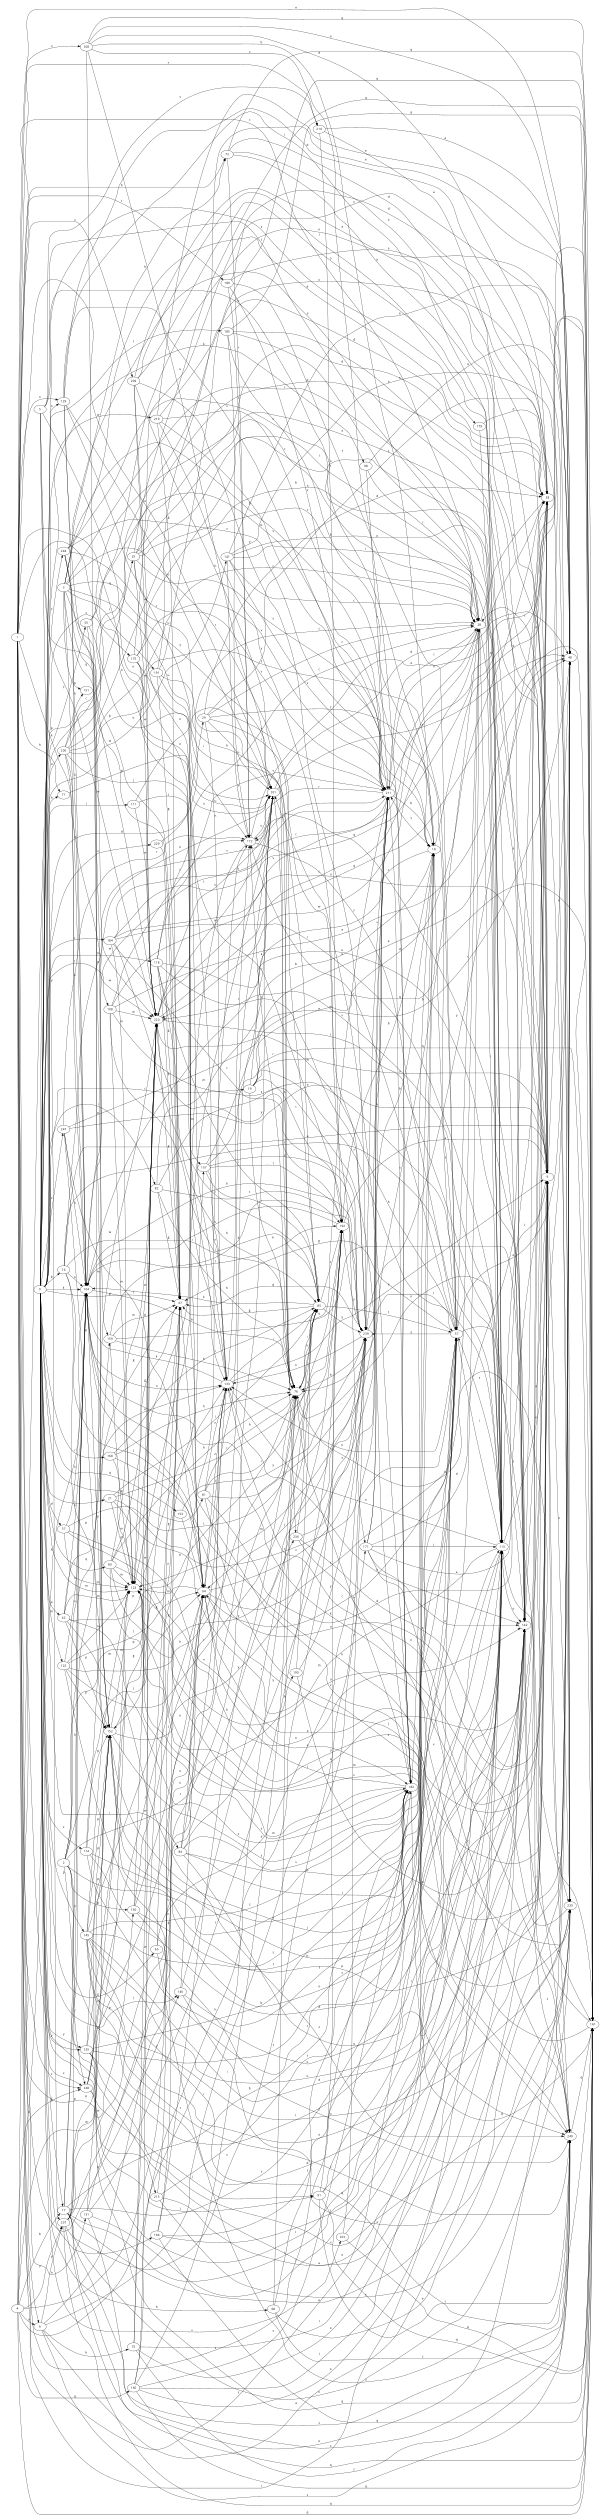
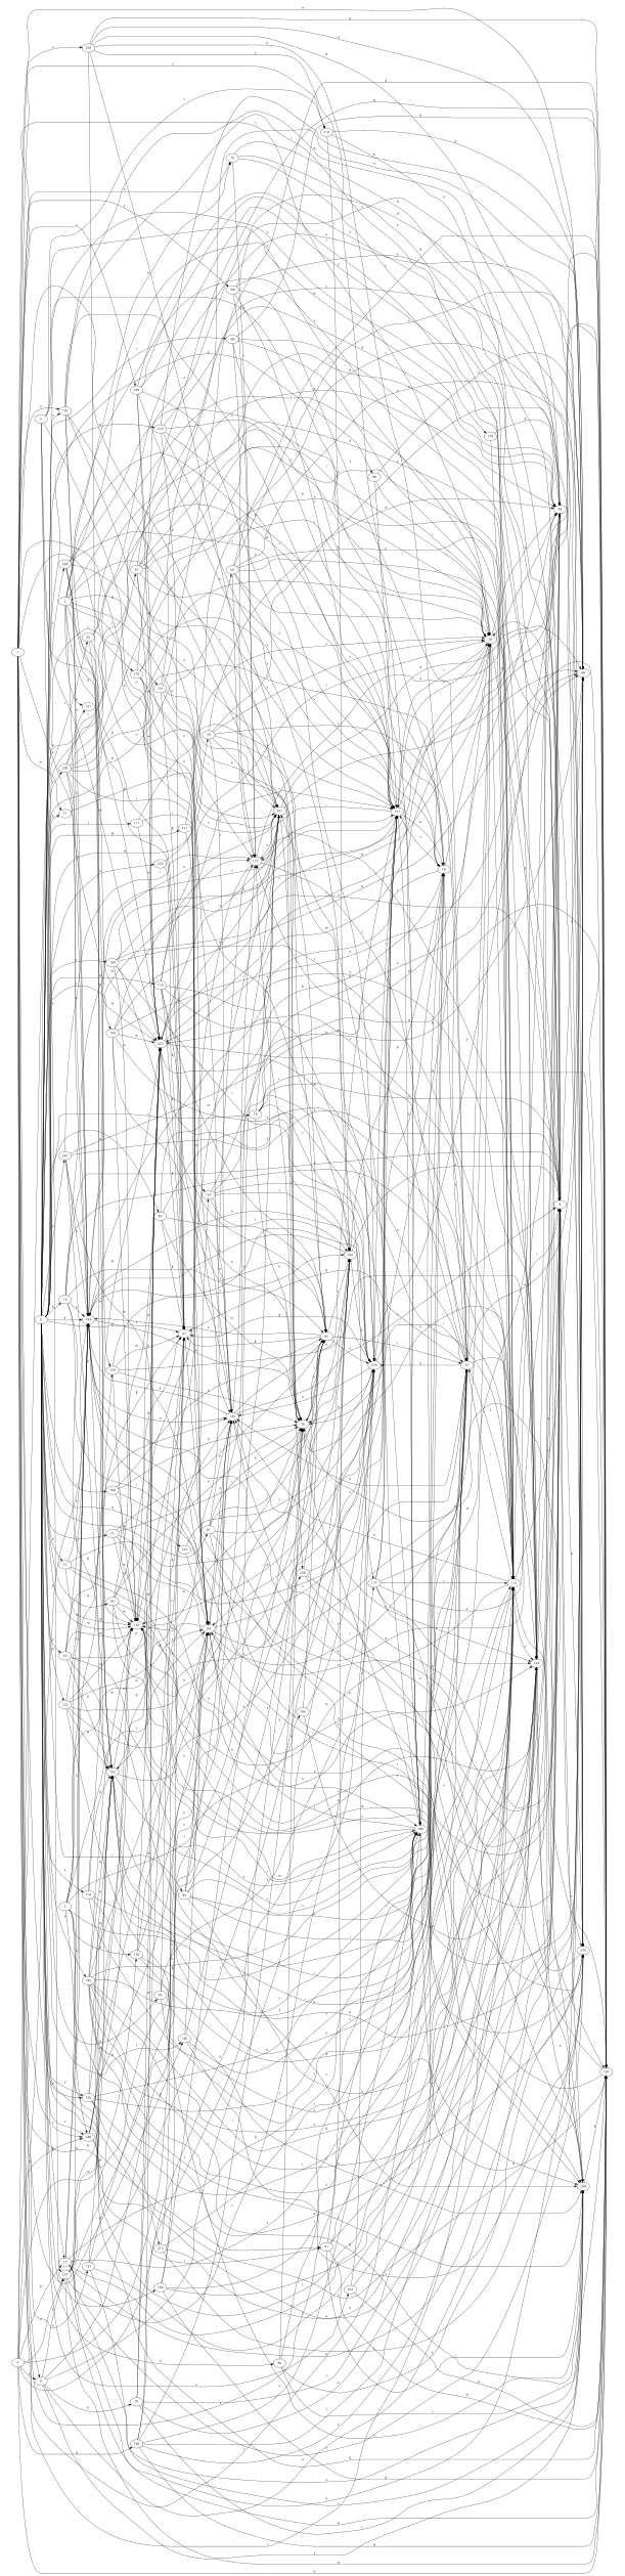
  strict digraph {
    fontname="Open Sans"
    rankdir=LR
    node [fontname="Open Sans"]
    edge [fontname="Open Sans"]
    0
    14
    17
    19
    21
    25
    29
    37
    42
    55
    65
    67
    68
    71
    80
    81
    82
    84
    91
    98
    104
    108
    111
    118
    122
    123
    129
    141
    145
    146
    153
    168
    175
    179
    184
    185
    194
    200
    203
    215
+   217
    219
    224
    229
    235
    244
    247
    248
    113
    94
    9
    85
    152
    211
    48
    57
    161
    220
    18
    249
    230
    201
    38
    192
    76
    28
    182
    142
    133
    239
    172
    1
    6
    73
    131
    150
    157
    189
    208
    209
    210
    171
    237
    75
    2
    159
    190
    3
    151
    191
    236
    4
    160
    5
    0 -> 14 [label=b]
    0 -> 17 [label=b]
    0 -> 19 [label=c]
    0 -> 21 [label=c]
    0 -> 25 [label=c]
    0 -> 29 [label=d]
    0 -> 37 [label=d]
    0 -> 42 [label=e]
    0 -> 55 [label=f]
    0 -> 65 [label=g]
    0 -> 67 [label=g]
    0 -> 68 [label=h]
    0 -> 71 [label=h]
    0 -> 80 [label=i]
    0 -> 81 [label=i]
    0 -> 82 [label=i]
    0 -> 84 [label=i]
    0 -> 91 [label=j]
    0 -> 98 [label=k]
    0 -> 104 [label=k]
    0 -> 108 [label=l]
    0 -> 111 [label=l]
    0 -> 118 [label=m]
    0 -> 122 [label=m]
    0 -> 123 [label=m]
    0 -> 129 [label=n]
    0 -> 141 [label=o]
    0 -> 145 [label=p]
    0 -> 146 [label=p]
    0 -> 153 [label=q]
    0 -> 168 [label=r]
    0 -> 175 [label=s]
    0 -> 179 [label=s]
    0 -> 184 [label=t]
    0 -> 185 [label=t]
    0 -> 194 [label=u]
    0 -> 200 [label=u]
    0 -> 203 [label=v]
    0 -> 215 [label=w]
+   0 -> 217 [label=w]
    0 -> 219 [label=w]
    0 -> 224 [label=x]
    0 -> 229 [label=x]
    0 -> 235 [label=y]
    0 -> 244 [label=z]
    0 -> 247 [label=z]
    0 -> 248 [label=z]
    14 -> 104 [label=k]
    14 -> 113 [label=l]
    14 -> 94 [label=j]
    14 -> 9 [label=a]
    14 -> 85 [label=i]
    14 -> 152 [label=p]
    14 -> 211 [label=v]
    17 -> 104 [label=k]
    17 -> 113 [label=l]
    17 -> 48 [label=e]
    17 -> 57 [label=f]
    17 -> 161 [label=q]
    17 -> 220 [label=w]
    17 -> 18 [label=b]
    17 -> 249 [label=z]
    17 -> 230 [label=x]
    19 -> 9 [label=a]
    19 -> 57 [label=f]
    19 -> 161 [label=q]
    19 -> 201 [label=u]
    19 -> 38 [label=d]
    19 -> 192 [label=t]
    19 -> 76 [label=h]
    21 -> 123 [label=m]
    21 -> 9 [label=a]
    21 -> 85 [label=i]
    21 -> 57 [label=f]
    21 -> 192 [label=t]
    25 -> 9 [label=a]
    25 -> 211 [label=v]
    25 -> 161 [label=q]
    25 -> 220 [label=w]
    25 -> 38 [label=d]
    25 -> 28 [label=c]
    25 -> 182 [label=s]
    25 -> 142 [label=o]
    29 -> 85 [label=i]
    29 -> 57 [label=f]
    29 -> 230 [label=x]
    29 -> 201 [label=u]
    29 -> 38 [label=d]
    29 -> 28 [label=c]
    29 -> 133 [label=n]
    37 -> 104 [label=k]
    37 -> 123 [label=m]
    37 -> 9 [label=a]
    37 -> 192 [label=t]
    37 -> 142 [label=o]
    42 -> 104 [label=k]
    42 -> 123 [label=m]
    42 -> 152 [label=p]
    42 -> 249 [label=z]
    42 -> 76 [label=h]
    42 -> 182 [label=s]
    42 -> 133 [label=n]
    55 -> 85 [label=i]
    55 -> 152 [label=p]
    55 -> 18 [label=b]
    55 -> 28 [label=c]
    65 -> 67 [label=g]
    65 -> 249 [label=z]
    65 -> 239 [label=y]
    67 -> 94 [label=j]
    68 -> 48 [label=e]
    68 -> 249 [label=z]
    68 -> 76 [label=h]
    68 -> 182 [label=s]
    71 -> 192 [label=t]
    80 -> 67 [label=g]
    80 -> 123 [label=m]
    80 -> 9 [label=a]
    80 -> 220 [label=w]
    80 -> 76 [label=h]
    80 -> 182 [label=s]
    80 -> 239 [label=y]
    81 -> 85 [label=i]
    81 -> 249 [label=z]
    81 -> 38 [label=d]
    81 -> 76 [label=h]
    81 -> 133 [label=n]
    81 -> 239 [label=y]
    82 -> 67 [label=g]
    82 -> 113 [label=l]
    82 -> 18 [label=b]
    82 -> 192 [label=t]
    82 -> 76 [label=h]
    84 -> 113 [label=l]
    84 -> 94 [label=j]
    84 -> 18 [label=b]
    84 -> 182 [label=s]
    84 -> 142 [label=o]
    84 -> 133 [label=n]
    84 -> 239 [label=y]
    91 -> 113 [label=l]
    91 -> 161 [label=q]
    91 -> 249 [label=z]
    91 -> 192 [label=t]
    91 -> 142 [label=o]
    98 -> 211 [label=v]
    98 -> 48 [label=e]
    98 -> 28 [label=c]
    104 -> 152 [label=p]
    104 -> 249 [label=z]
    104 -> 201 [label=u]
    104 -> 192 [label=t]
    104 -> 76 [label=h]
    104 -> 133 [label=n]
    108 -> 123 [label=m]
    108 -> 85 [label=i]
    108 -> 48 [label=e]
    108 -> 161 [label=q]
    108 -> 220 [label=w]
    108 -> 182 [label=s]
    108 -> 172 [label=r]
    111 -> 94 [label=j]
    111 -> 211 [label=v]
    111 -> 220 [label=w]
    118 -> 67 [label=g]
    118 -> 85 [label=i]
    118 -> 211 [label=v]
    118 -> 76 [label=h]
    118 -> 28 [label=c]
    118 -> 142 [label=o]
    118 -> 239 [label=y]
    122 -> 104 [label=k]
    122 -> 123 [label=m]
    122 -> 94 [label=j]
    122 -> 152 [label=p]
    122 -> 249 [label=z]
    122 -> 192 [label=t]
    122 -> 76 [label=h]
    123 -> 220 [label=w]
    123 -> 249 [label=z]
    123 -> 142 [label=o]
    129 -> 104 [label=k]
    129 -> 113 [label=l]
    129 -> 211 [label=v]
    129 -> 220 [label=w]
    129 -> 201 [label=u]
    129 -> 38 [label=d]
    129 -> 172 [label=r]
    141 -> 113 [label=l]
    141 -> 211 [label=v]
    141 -> 48 [label=e]
-   73 -> 161 [label=q]
+   141 -> 161 [label=q]
    141 -> 230 [label=x]
    141 -> 28 [label=c]
    141 -> 142 [label=o]
    141 -> 172 [label=r]
    145 -> 123 [label=m]
    145 -> 9 [label=a]
    145 -> 152 [label=p]
    145 -> 57 [label=f]
    145 -> 161 [label=q]
    145 -> 249 [label=z]
    145 -> 230 [label=x]
    145 -> 38 [label=d]
    145 -> 182 [label=s]
    145 -> 142 [label=o]
    145 -> 172 [label=r]
    146 -> 94 [label=j]
    146 -> 57 [label=f]
    146 -> 230 [label=x]
    146 -> 192 [label=t]
    153 -> 94 [label=j]
    153 -> 239 [label=y]
    168 -> 123 [label=m]
    168 -> 9 [label=a]
    168 -> 85 [label=i]
    168 -> 76 [label=h]
    175 -> 113 [label=l]
    175 -> 211 [label=v]
    175 -> 220 [label=w]
    175 -> 230 [label=x]
    175 -> 201 [label=u]
    175 -> 133 [label=n]
    179 -> 113 [label=l]
    179 -> 38 [label=d]
    184 -> 123 [label=m]
    184 -> 113 [label=l]
    184 -> 9 [label=a]
    184 -> 85 [label=i]
    184 -> 161 [label=q]
    184 -> 192 [label=t]
    184 -> 28 [label=c]
    185 -> 9 [label=a]
    185 -> 161 [label=q]
    185 -> 18 [label=b]
    185 -> 28 [label=c]
    185 -> 172 [label=r]
    194 -> 67 [label=g]
    194 -> 113 [label=l]
    194 -> 57 [label=f]
    194 -> 161 [label=q]
    194 -> 76 [label=h]
    200 -> 104 [label=k]
    200 -> 94 [label=j]
    200 -> 9 [label=a]
    200 -> 48 [label=e]
    200 -> 57 [label=f]
    200 -> 220 [label=w]
    200 -> 230 [label=x]
    200 -> 38 [label=d]
    200 -> 28 [label=c]
    203 -> 113 [label=l]
    203 -> 161 [label=q]
    203 -> 239 [label=y]
    215 -> 67 [label=g]
    215 -> 57 [label=f]
    215 -> 230 [label=x]
    215 -> 142 [label=o]
+   217 -> 94 [label=j]
+   217 -> 230 [label=x]
    219 -> 67 [label=g]
    219 -> 211 [label=v]
    219 -> 48 [label=e]
    219 -> 18 [label=b]
    219 -> 38 [label=d]
    219 -> 239 [label=y]
    224 -> 67 [label=g]
    224 -> 152 [label=p]
    224 -> 57 [label=f]
    224 -> 38 [label=d]
    224 -> 142 [label=o]
    229 -> 67 [label=g]
    229 -> 28 [label=c]
    235 -> 67 [label=g]
    235 -> 113 [label=l]
    235 -> 9 [label=a]
    235 -> 152 [label=p]
    235 -> 57 [label=f]
    235 -> 18 [label=b]
    235 -> 230 [label=x]
    244 -> 104 [label=k]
    244 -> 123 [label=m]
    244 -> 9 [label=a]
    244 -> 211 [label=v]
    244 -> 220 [label=w]
    244 -> 18 [label=b]
    244 -> 201 [label=u]
    247 -> 104 [label=k]
    247 -> 94 [label=j]
    247 -> 9 [label=a]
    247 -> 152 [label=p]
    247 -> 48 [label=e]
    247 -> 172 [label=r]
    248 -> 113 [label=l]
    248 -> 94 [label=j]
    248 -> 152 [label=p]
    248 -> 161 [label=q]
    248 -> 201 [label=u]
    113 -> 123 [label=m]
    113 -> 152 [label=p]
    113 -> 48 [label=e]
    113 -> 57 [label=f]
    113 -> 220 [label=w]
    113 -> 249 [label=z]
    113 -> 142 [label=o]
    113 -> 133 [label=n]
    94 -> 123 [label=m]
    94 -> 211 [label=v]
    94 -> 57 [label=f]
    94 -> 28 [label=c]
    94 -> 182 [label=s]
    94 -> 133 [label=n]
    9 -> 113 [label=l]
    9 -> 48 [label=e]
    9 -> 249 [label=z]
    9 -> 230 [label=x]
    85 -> 67 [label=g]
    85 -> 104 [label=k]
    85 -> 57 [label=f]
    85 -> 192 [label=t]
    85 -> 76 [label=h]
    85 -> 239 [label=y]
    152 -> 123 [label=m]
    152 -> 113 [label=l]
    152 -> 182 [label=s]
    152 -> 142 [label=o]
    152 -> 133 [label=n]
    152 -> 239 [label=y]
    211 -> 104 [label=k]
    211 -> 123 [label=m]
    211 -> 161 [label=q]
    211 -> 18 [label=b]
    211 -> 28 [label=c]
    211 -> 182 [label=s]
    211 -> 172 [label=r]
    48 -> 94 [label=j]
    48 -> 152 [label=p]
    57 -> 67 [label=g]
    57 -> 113 [label=l]
    57 -> 48 [label=e]
    57 -> 220 [label=w]
    57 -> 249 [label=z]
    57 -> 28 [label=c]
    57 -> 133 [label=n]
    57 -> 239 [label=y]
    57 -> 172 [label=r]
    161 -> 104 [label=k]
    161 -> 76 [label=h]
    161 -> 133 [label=n]
    220 -> 67 [label=g]
    220 -> 113 [label=l]
    220 -> 152 [label=p]
    220 -> 211 [label=v]
    220 -> 201 [label=u]
    220 -> 28 [label=c]
    220 -> 239 [label=y]
    18 -> 104 [label=k]
    18 -> 211 [label=v]
    18 -> 57 [label=f]
    18 -> 161 [label=q]
    249 -> 161 [label=q]
    230 -> 104 [label=k]
    230 -> 123 [label=m]
    230 -> 9 [label=a]
    230 -> 28 [label=c]
    201 -> 123 [label=m]
    201 -> 48 [label=e]
    201 -> 220 [label=w]
    201 -> 38 [label=d]
    201 -> 76 [label=h]
    38 -> 239 [label=y]
    192 -> 104 [label=k]
    192 -> 9 [label=a]
    192 -> 18 [label=b]
    192 -> 239 [label=y]
    76 -> 85 [label=i]
    76 -> 211 [label=v]
    76 -> 142 [label=o]
    76 -> 172 [label=r]
    28 -> 113 [label=l]
    28 -> 9 [label=a]
    28 -> 211 [label=v]
    28 -> 220 [label=w]
    28 -> 38 [label=d]
    28 -> 76 [label=h]
    182 -> 123 [label=m]
    182 -> 94 [label=j]
    182 -> 161 [label=q]
    182 -> 18 [label=b]
    182 -> 201 [label=u]
    182 -> 76 [label=h]
    142 -> 9 [label=a]
    142 -> 161 [label=q]
    142 -> 249 [label=z]
    142 -> 38 [label=d]
    142 -> 172 [label=r]
    133 -> 104 [label=k]
    133 -> 94 [label=j]
    133 -> 9 [label=a]
    133 -> 85 [label=i]
    133 -> 142 [label=o]
    133 -> 172 [label=r]
    239 -> 67 [label=g]
    239 -> 104 [label=k]
    239 -> 113 [label=l]
    239 -> 94 [label=j]
    239 -> 211 [label=v]
    239 -> 76 [label=h]
    239 -> 133 [label=n]
    172 -> 123 [label=m]
    172 -> 48 [label=e]
    172 -> 57 [label=f]
    172 -> 201 [label=u]
    1 -> 71 [label=h]
    1 -> 104 [label=k]
    1 -> 129 [label=n]
    1 -> 146 [label=p]
    1 -> 235 [label=y]
    1 -> 248 [label=z]
    1 -> 113 [label=l]
    1 -> 48 [label=e]
    1 -> 57 [label=f]
    1 -> 201 [label=u]
    1 -> 28 [label=c]
    1 -> 182 [label=s]
    1 -> 133 [label=n]
    1 -> 6 [label=a]
    1 -> 73 [label=h]
    1 -> 131 [label=n]
    1 -> 150 [label=p]
    1 -> 157 [label=q]
    1 -> 189 [label=t]
    1 -> 208 [label=v]
    1 -> 209 [label=v]
    1 -> 210 [label=v]
    6 -> 9 [label=a]
    6 -> 249 [label=z]
    6 -> 76 [label=h]
    6 -> 171 [label=r]
    6 -> 237 [label=y]
    6 -> 75 [label=h]
    73 -> 9 [label=a]
    73 -> 38 [label=d]
    73 -> 142 [label=o]
    73 -> 172 [label=r]
    131 -> 113 [label=l]
    131 -> 152 [label=p]
    131 -> 249 [label=z]
    131 -> 201 [label=u]
    131 -> 192 [label=t]
    150 -> 94 [label=j]
    150 -> 220 [label=w]
    150 -> 28 [label=c]
    150 -> 182 [label=s]
    150 -> 133 [label=n]
    157 -> 85 [label=i]
    157 -> 48 [label=e]
    157 -> 161 [label=q]
    157 -> 192 [label=t]
    157 -> 133 [label=n]
    157 -> 239 [label=y]
    189 -> 9 [label=a]
    189 -> 211 [label=v]
    189 -> 57 [label=f]
    189 -> 38 [label=d]
    189 -> 172 [label=r]
    208 -> 152 [label=p]
    208 -> 48 [label=e]
    208 -> 161 [label=q]
    208 -> 18 [label=b]
    208 -> 201 [label=u]
    208 -> 38 [label=d]
    208 -> 182 [label=s]
    209 -> 113 [label=l]
    209 -> 9 [label=a]
    209 -> 220 [label=w]
    209 -> 76 [label=h]
    209 -> 142 [label=o]
    209 -> 133 [label=n]
    209 -> 239 [label=y]
    210 -> 9 [label=a]
    210 -> 48 [label=e]
    210 -> 192 [label=t]
    171 -> 113 [label=l]
    171 -> 9 [label=a]
    171 -> 211 [label=v]
    171 -> 18 [label=b]
    171 -> 249 [label=z]
    171 -> 38 [label=d]
    171 -> 142 [label=o]
    237 -> 104 [label=k]
    237 -> 123 [label=m]
    237 -> 94 [label=j]
    237 -> 152 [label=p]
    237 -> 211 [label=v]
    237 -> 48 [label=e]
    237 -> 161 [label=q]
    237 -> 201 [label=u]
    75 -> 67 [label=g]
    75 -> 113 [label=l]
    75 -> 220 [label=w]
    75 -> 249 [label=z]
    75 -> 142 [label=o]
    2 -> 91 [label=j]
    2 -> 104 [label=k]
    2 -> 248 [label=z]
    2 -> 94 [label=j]
    2 -> 38 [label=d]
    2 -> 182 [label=s]
    2 -> 150 [label=p]
    2 -> 157 [label=q]
    2 -> 159 [label=q]
    2 -> 190 [label=t]
    159 -> 67 [label=g]
    159 -> 123 [label=m]
    159 -> 76 [label=h]
    159 -> 142 [label=o]
    159 -> 239 [label=y]
    190 -> 85 [label=i]
    190 -> 38 [label=d]
    190 -> 239 [label=y]
    3 -> 67 [label=g]
    3 -> 104 [label=k]
    3 -> 113 [label=l]
    3 -> 201 [label=u]
    3 -> 38 [label=d]
    3 -> 28 [label=c]
    3 -> 73 [label=h]
    3 -> 171 [label=r]
    3 -> 159 [label=q]
    3 -> 151 [label=p]
    3 -> 191 [label=t]
    3 -> 236 [label=y]
    191 -> 67 [label=g]
    191 -> 48 [label=e]
    191 -> 161 [label=q]
    191 -> 201 [label=u]
    191 -> 76 [label=h]
    236 -> 9 [label=a]
    236 -> 85 [label=i]
    236 -> 211 [label=v]
    236 -> 230 [label=x]
    4 -> 17 [label=b]
    4 -> 104 [label=k]
    4 -> 248 [label=z]
    4 -> 161 [label=q]
    4 -> 220 [label=w]
    4 -> 192 [label=t]
    4 -> 6 [label=a]
    4 -> 237 [label=y]
    4 -> 151 [label=p]
    4 -> 236 [label=y]
    4 -> 160 [label=q]
    160 -> 113 [label=l]
    160 -> 85 [label=i]
    160 -> 161 [label=q]
    160 -> 220 [label=w]
    160 -> 76 [label=h]
    160 -> 182 [label=s]
    160 -> 142 [label=o]
    5 -> 67 [label=g]
    5 -> 220 [label=w]
    5 -> 18 [label=b]
    5 -> 28 [label=c]
    5 -> 133 [label=n]
    5 -> 210 [label=v]
    5 -> 237 [label=y]
  }
